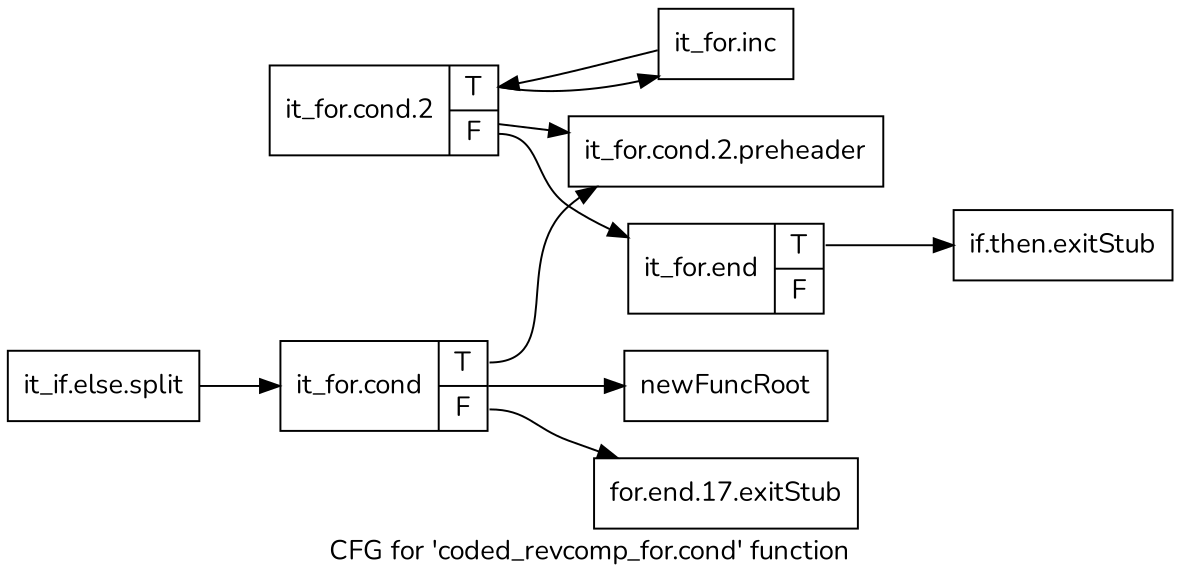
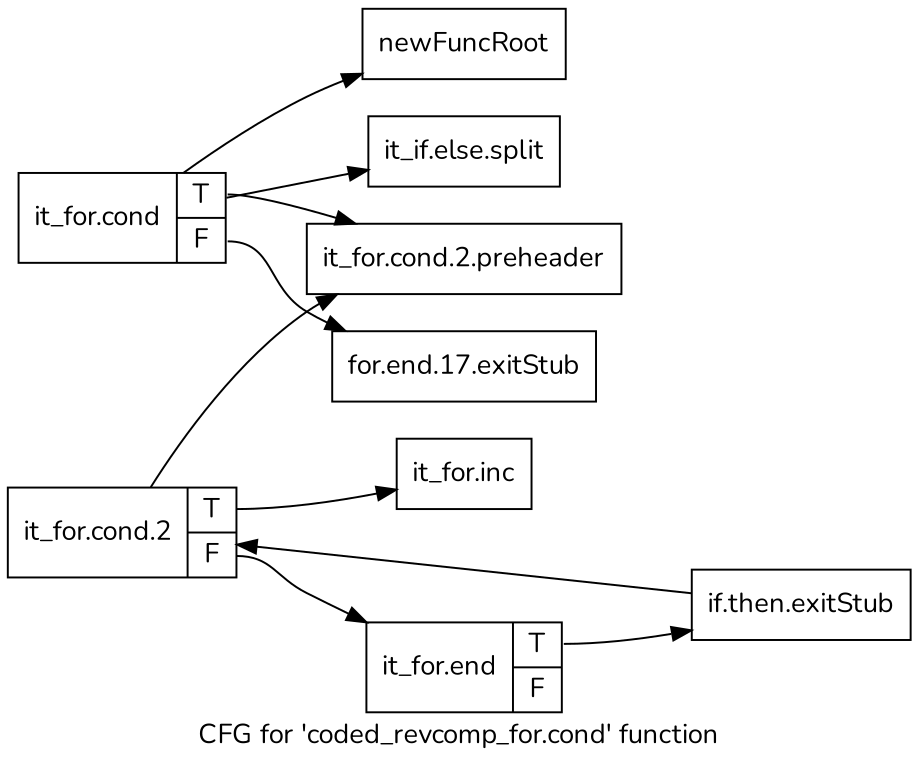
  digraph {
    fontname=Nunito
    label="CFG for 'coded_revcomp_for.cond' function"
    rankdir=LR
    node [fontname=Nunito shape=record]
    edge [fontname=Nunito]
    n1 [label="{newFuncRoot}"]
    n2 [label="{it_for.cond|{<s0>T|<s1>F}}"]
    n3 [label="{for.end.17.exitStub}"]
    n4 [label="{it_for.cond.2.preheader}"]
    n5 [label="{if.then.exitStub}"]
    n6 [label="{it_for.cond.2|{<s0>T|<s1>F}}"]
    n7 [label="{it_for.inc}"]
    n8 [label="{it_for.end|{<s0>T|<s1>F}}"]
    n9 [label="{it_if.else.split}"]
    n2 -> n1
    n2 -> n3 [tailport=s1]
    n2 -> n4 [tailport=s0]
    n6 -> n4
    n6 -> n7 [tailport=s0]
    n6 -> n8 [tailport=s1]
-   n7 -> n6
+   n5 -> n6
    n8 -> n5 [tailport=s0]
-   n9 -> n2
+   n2 -> n9
  }
